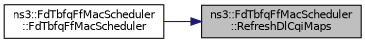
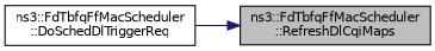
  digraph {
    rankdir=RL
    node [color=black fontname=Helvetica fontsize=10 shape=record style=filled]
    n1 [fillcolor=grey75 fontcolor=black height=0.2 label="ns3::FdTbfqFfMacScheduler\l::RefreshDlCqiMaps" width=0.4]
-   n2 [fillcolor=white height=0.2 label="ns3::FdTbfqFfMacScheduler\l::FdTbfqFfMacScheduler" width=0.4]
+   n2 [fillcolor=white height=0.2 label="ns3::FdTbfqFfMacScheduler\l::DoSchedDlTriggerReq" width=0.4]
    n1 -> n2 [color=midnightblue dir=back fontname=Helvetica fontsize=10 labelfontname=Helvetica labelfontsize=10 style=solid]
  }
